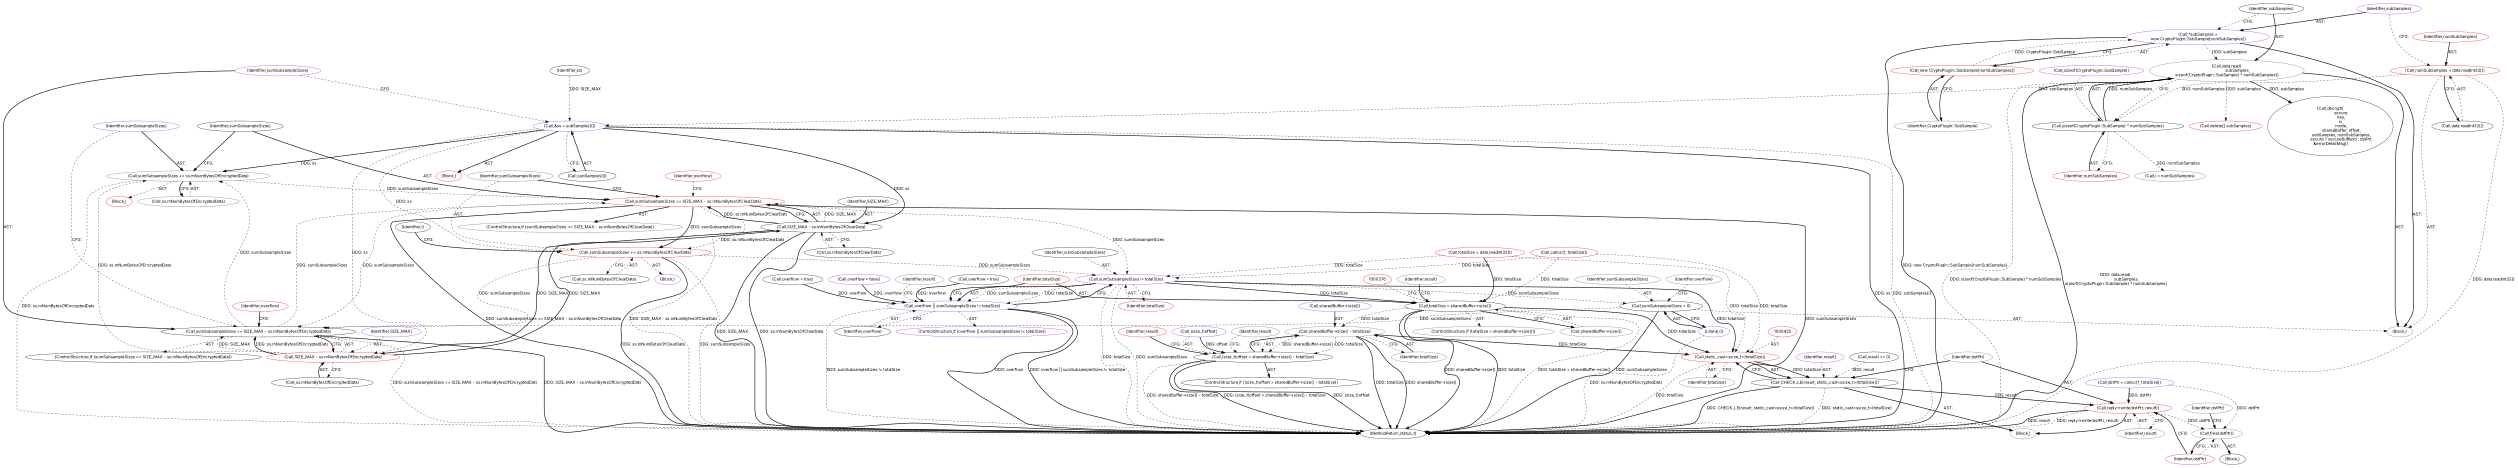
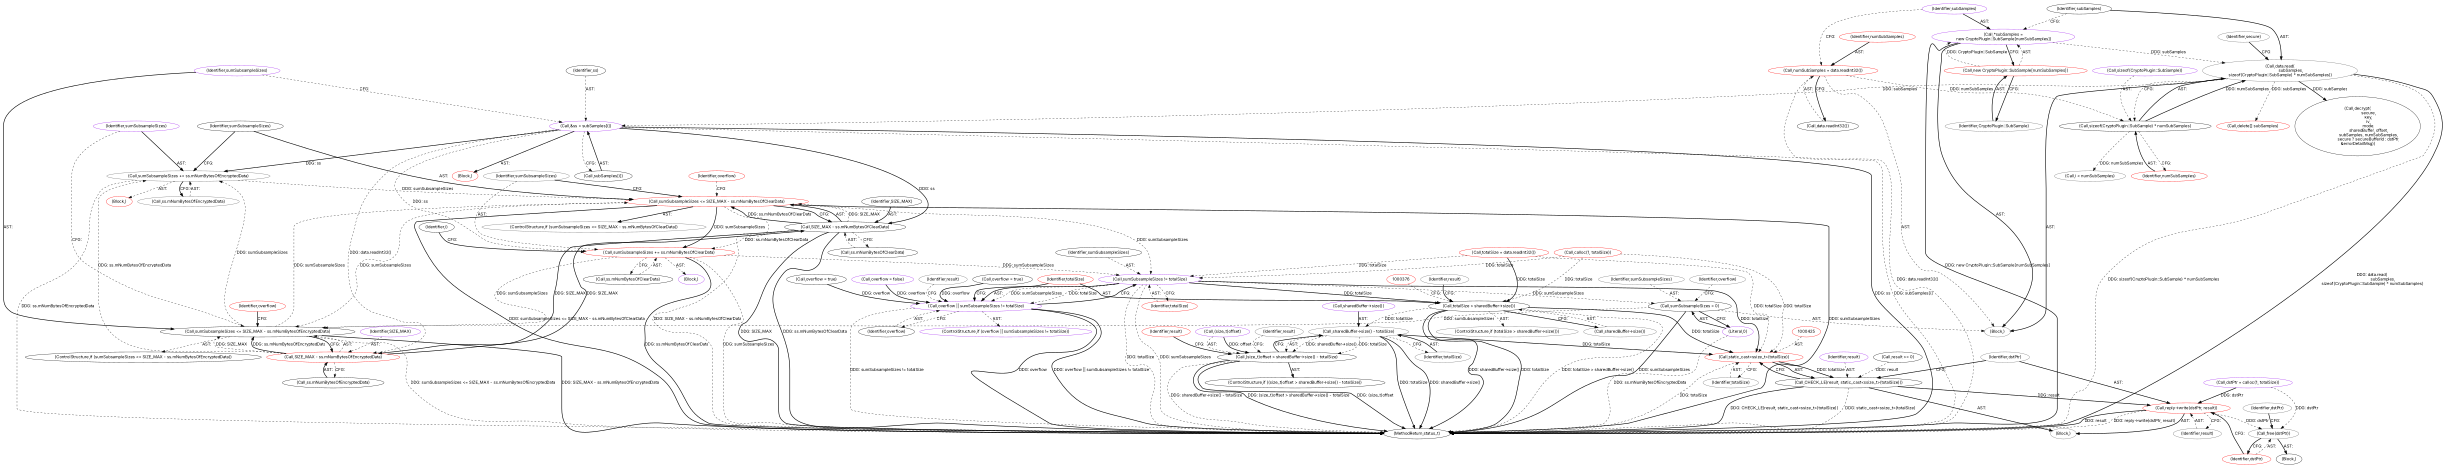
  digraph {
    fontname=Inter
    node [color=black fontname=Inter]
    edge [fontname=Inter style=dashed]
    n1 [color=gray40 label="(Call,sumSubsampleSizes += ss.mNumBytesOfEncryptedData)"]
    n2 [color=red label="(Call,sumSubsampleSizes <= SIZE_MAX - ss.mNumBytesOfClearData)"]
    n3 [label="(MethodReturn,status_t)"]
    n4 [color=red label="(Block,)"]
    n5 [color=gray40 label="(Call,ss.mNumBytesOfEncryptedData)"]
    n6 [label="(Call,SIZE_MAX - ss.mNumBytesOfClearData)"]
    n7 [color=red label="(Call,sumSubsampleSizes += ss.mNumBytesOfClearData)"]
    n8 [label="(Call,sumSubsampleSizes <= SIZE_MAX - ss.mNumBytesOfEncryptedData)"]
    n9 [color=purple label="(Call,sumSubsampleSizes != totalSize)"]
    n10 [color=gray40 label="(ControlStructure,if (sumSubsampleSizes <= SIZE_MAX - ss.mNumBytesOfClearData))"]
    n11 [color=purple label="(Call,&ss = subSamples[i])"]
    n12 [color=red label="(Call,SIZE_MAX - ss.mNumBytesOfEncryptedData)"]
    n13 [label="(Call,subSamples[i])"]
    n14 [color=red label="(Block,)"]
    n15 [label="(Call,ss.mNumBytesOfEncryptedData)"]
    n16 [label="(Call,ss.mNumBytesOfClearData)"]
    n17 [color=purple label="(Block,)"]
    n18 [label="(Call,ss.mNumBytesOfClearData)"]
    n19 [color=gray40 label="(Call,data.read(\n                    subSamples,\n sizeof(CryptoPlugin::SubSample) * numSubSamples))"]
    n20 [label="(Call,sizeof(CryptoPlugin::SubSample) * numSubSamples)"]
    n21 [color=gray40 label="(Block,)"]
    n22 [color=red label="(Call,delete[] subSamples)"]
    n23 [label="(Call,decrypt(\n                    secure,\n                    key,\n                    iv,\n                    mode,\n                    sharedBuffer, offset,\n                    subSamples, numSubSamples,\n                    secure ? secureBufferId : dstPtr,\n &errorDetailMsg))"]
    n24 [color=red label="(Identifier,numSubSamples)"]
    n25 [color=gray40 label="(Call,i < numSubSamples)"]
    n26 [color=purple label="(Call,*subSamples =\n new CryptoPlugin::SubSample[numSubSamples])"]
    n27 [color=red label="(Call,new CryptoPlugin::SubSample[numSubSamples])"]
    n28 [color=gray40 label="(Identifier,CryptoPlugin::SubSample)"]
    n29 [color=red label="(Call,numSubSamples = data.readInt32())"]
    n30 [label="(Call,data.readInt32())"]
    n31 [label="(ControlStructure,if (sumSubsampleSizes <= SIZE_MAX - ss.mNumBytesOfEncryptedData))"]
    n32 [label="(Call,sumSubsampleSizes = 0)"]
    n33 [color=purple label="(Call,overflow || sumSubsampleSizes != totalSize)"]
    n34 [label="(Call,totalSize > sharedBuffer->size())"]
    n35 [color=red label="(Call,static_cast<ssize_t>(totalSize))"]
    n36 [color=red label="(Identifier,totalSize)"]
    n37 [color=purple label="(Literal,0)"]
    n38 [label="(Identifier,overflow)"]
    n39 [color=purple label="(ControlStructure,if (overflow || sumSubsampleSizes != totalSize))"]
    n40 [color=gray40 label="(Call,sharedBuffer->size() - totalSize)"]
    n41 [color=gray40 label="(ControlStructure,if (totalSize > sharedBuffer->size()))"]
    n42 [color=gray40 label="(Call,sharedBuffer->size())"]
    n43 [label="(Call,CHECK_LE(result, static_cast<ssize_t>(totalSize)))"]
    n44 [color=gray40 label="(Identifier,totalSize)"]
    n45 [label="(Call,(size_t)offset > sharedBuffer->size() - totalSize)"]
    n46 [color=gray40 label="(Identifier,totalSize)"]
    n47 [label="(ControlStructure,if ((size_t)offset > sharedBuffer->size() - totalSize))"]
    n48 [color=red label="(Call,reply->write(dstPtr, result))"]
    n49 [color=gray40 label="(Block,)"]
    n50 [color=gray40 label="(Call,free(dstPtr))"]
    n51 [color=gray40 label="(Identifier,result)"]
    n52 [color=red label="(Identifier,dstPtr)"]
    n53 [label="(Block,)"]
    n54 [color=purple label="(Identifier,subSamples)"]
    n55 [color=gray40 label="(Identifier,sumSubsampleSizes)"]
    n56 [label="(Call,overflow = true)"]
    n57 [color=red label="(Identifier,overflow)"]
    n58 [color=purple label="(Identifier,sumSubsampleSizes)"]
    n59 [color=gray40 label="(Identifier,dstPtr)"]
    n60 [label="(Identifier,sumSubsampleSizes)"]
    n61 [color=red label="(Identifier,totalSize)"]
    n62 [color=purple label="(Call,overflow = false)"]
    n63 [color=purple label="(Call,sharedBuffer->size())"]
    n64 [color=purple label="(Call,sizeof(CryptoPlugin::SubSample))"]
    n65 [color=purple label="(Call,(size_t)offset)"]
    n66 [color=gray40 label="(Identifier,dstPtr)"]
    n67 [color=gray40 label="(Identifier,result)"]
    n68 [color=purple label="(Identifier,SIZE_MAX)"]
+   n69 [color=gray40 label="(Identifier,secure)"]
    n70 [color=red label="(Call,totalSize = data.readInt32())"]
    n71 [color=red label="(Identifier,result)"]
    n72 [color=red label="(Call,calloc(1, totalSize))"]
    n73 [color=gray40 label="(Identifier,overflow)"]
    n74 [color=gray40 label="(Identifier,result)"]
    n75 [label="(Identifier,sumSubsampleSizes)"]
    n76 [label="(Identifier,subSamples)"]
    n77 [label="(Call,result >= 0)"]
    n78 [color=gray40 label="(Identifier,sumSubsampleSizes)"]
    n79 [color=purple label="(Identifier,sumSubsampleSizes)"]
    n80 [color=gray40 label="(Identifier,result)"]
    n81 [label="(Identifier,i)"]
    n82 [label="(Call,overflow = true)"]
    n83 [color=red label="(Identifier,numSubSamples)"]
    n84 [label="(Identifier,SIZE_MAX)"]
    n85 [color=purple label="(Call,dstPtr = calloc(1, totalSize))"]
    n86 [label="(Identifier,ss)"]
    n87 [color=purple label="(Identifier,result)"]
    n88 [color=red label="(Identifier,overflow)"]
    1000376 [color=red]
    1000425 [color=red]
    n1 -> n2 [label="DDG: sumSubsampleSizes"]
    n1 -> n3 [label="DDG: ss.mNumBytesOfEncryptedData"]
    n1 -> n4 [label="AST: "]
    n1 -> n5 [label="CFG: " style=bold]
    n2 -> n3 [label="DDG: sumSubsampleSizes" style=bold]
    n2 -> n3 [label="DDG: sumSubsampleSizes <= SIZE_MAX - ss.mNumBytesOfClearData" style=bold]
    n2 -> n3 [label="DDG: SIZE_MAX - ss.mNumBytesOfClearData"]
    n2 -> n6 [label="CFG: " style=bold]
    n2 -> n7 [label="DDG: sumSubsampleSizes" style=bold]
    n2 -> n8 [label="DDG: sumSubsampleSizes"]
    n2 -> n9 [label="DDG: sumSubsampleSizes"]
    n2 -> n10 [label="AST: " style=bold]
    n5 -> n1 [label="AST: "]
    n6 -> n2 [label="AST: " style=bold]
    n6 -> n2 [label="DDG: SIZE_MAX"]
    n6 -> n2 [label="DDG: ss.mNumBytesOfClearData" style=bold]
    n6 -> n3 [label="DDG: SIZE_MAX" style=bold]
    n6 -> n3 [label="DDG: ss.mNumBytesOfClearData" style=bold]
    n6 -> n7 [label="DDG: ss.mNumBytesOfClearData"]
    n6 -> n12 [label="DDG: SIZE_MAX" style=bold]
    n6 -> n16 [label="CFG: "]
    n7 -> n3 [label="DDG: ss.mNumBytesOfClearData" style=bold]
    n7 -> n3 [label="DDG: sumSubsampleSizes"]
    n7 -> n8 [label="DDG: sumSubsampleSizes"]
    n7 -> n9 [label="DDG: sumSubsampleSizes"]
    n7 -> n17 [label="AST: "]
    n7 -> n18 [label="CFG: "]
    n8 -> n1 [label="DDG: sumSubsampleSizes"]
    n8 -> n2 [label="DDG: sumSubsampleSizes"]
    n8 -> n3 [label="DDG: SIZE_MAX - ss.mNumBytesOfEncryptedData" style=bold]
    n8 -> n3 [label="DDG: sumSubsampleSizes <= SIZE_MAX - ss.mNumBytesOfEncryptedData"]
    n8 -> n12 [label="CFG: " style=bold]
    n8 -> n31 [label="AST: "]
    n9 -> n3 [label="DDG: totalSize"]
    n9 -> n3 [label="DDG: sumSubsampleSizes"]
    n9 -> n32 [label="DDG: sumSubsampleSizes"]
    n9 -> n33 [label="AST: " style=bold]
    n9 -> n33 [label="DDG: sumSubsampleSizes"]
    n9 -> n33 [label="DDG: totalSize"]
    n9 -> n34 [label="DDG: totalSize" style=bold]
    n9 -> n35 [label="DDG: totalSize" style=bold]
    n9 -> n36 [label="CFG: "]
    n11 -> n1 [label="DDG: ss" style=bold]
    n11 -> n3 [label="DDG: subSamples[i]"]
    n11 -> n3 [label="DDG: ss" style=bold]
    n11 -> n6 [label="DDG: ss" style=bold]
    n11 -> n7 [label="DDG: ss"]
-   n11 -> n12 [label="DDG: ss"]
+   n11 -> n12 [label="DDG: data.readInt32()"]
    n11 -> n13 [label="CFG: "]
    n11 -> n14 [label="AST: " style=bold]
    n12 -> n1 [label="DDG: ss.mNumBytesOfEncryptedData"]
    n12 -> n6 [label="DDG: SIZE_MAX" style=bold]
    n12 -> n8 [label="AST: "]
    n12 -> n8 [label="DDG: SIZE_MAX"]
    n12 -> n8 [label="DDG: ss.mNumBytesOfEncryptedData" style=bold]
    n12 -> n15 [label="CFG: "]
    n13 -> n11 [label="AST: " style=bold]
    n15 -> n12 [label="AST: " style=bold]
    n16 -> n6 [label="AST: "]
    n18 -> n7 [label="AST: "]
    n19 -> n3 [label="DDG: sizeof(CryptoPlugin::SubSample) * numSubSamples"]
    n19 -> n3 [label="DDG: data.read(\n                    subSamples,\n sizeof(CryptoPlugin::SubSample) * numSubSamples)" style=bold]
    n19 -> n11 [label="DDG: subSamples"]
    n19 -> n20 [label="CFG: "]
    n19 -> n21 [label="AST: " style=bold]
    n19 -> n22 [label="DDG: subSamples"]
    n19 -> n23 [label="DDG: subSamples" style=bold]
    n20 -> n19 [label="AST: " style=bold]
    n20 -> n19 [label="DDG: numSubSamples" style=bold]
    n20 -> n24 [label="CFG: "]
    n20 -> n25 [label="DDG: numSubSamples"]
    n24 -> n20 [label="AST: " style=bold]
    n26 -> n3 [label="DDG: new CryptoPlugin::SubSample[numSubSamples]" style=bold]
    n26 -> n19 [label="DDG: subSamples"]
    n26 -> n21 [label="AST: " style=bold]
    n26 -> n27 [label="CFG: " style=bold]
    n27 -> n26 [label="AST: "]
    n27 -> n26 [label="DDG: CryptoPlugin::SubSample"]
    n27 -> n28 [label="CFG: " style=bold]
    n28 -> n27 [label="AST: " style=bold]
    n29 -> n3 [label="DDG: data.readInt32()"]
    n29 -> n20 [label="DDG: numSubSamples"]
    n29 -> n21 [label="AST: "]
    n29 -> n30 [label="CFG: " style=bold]
    n30 -> n29 [label="AST: "]
    n32 -> n3 [label="DDG: sumSubsampleSizes" style=bold]
    n32 -> n8 [label="DDG: sumSubsampleSizes"]
    n32 -> n21 [label="AST: "]
    n32 -> n37 [label="CFG: " style=bold]
    n33 -> n3 [label="DDG: overflow" style=bold]
    n33 -> n3 [label="DDG: overflow || sumSubsampleSizes != totalSize" style=bold]
    n33 -> n3 [label="DDG: sumSubsampleSizes != totalSize"]
    n33 -> n9 [label="CFG: " style=bold]
    n33 -> n38 [label="CFG: "]
    n33 -> n39 [label="AST: "]
    n34 -> n3 [label="DDG: totalSize" style=bold]
    n34 -> n3 [label="DDG: totalSize > sharedBuffer->size()"]
    n34 -> n3 [label="DDG: sharedBuffer->size()" style=bold]
    n34 -> n35 [label="DDG: totalSize" style=bold]
    n34 -> n40 [label="DDG: totalSize"]
    n34 -> n41 [label="AST: "]
    n34 -> n42 [label="CFG: " style=bold]
    n35 -> n3 [label="DDG: totalSize"]
    n35 -> n43 [label="AST: " style=bold]
    n35 -> n43 [label="DDG: totalSize" style=bold]
    n35 -> n44 [label="CFG: "]
    n36 -> n9 [label="AST: "]
    n37 -> n3 [label="DDG: ss.mNumBytesOfEncryptedData"]
    n37 -> n32 [label="AST: " style=bold]
    n38 -> n33 [label="AST: "]
    n40 -> n3 [label="DDG: totalSize" style=bold]
    n40 -> n3 [label="DDG: sharedBuffer->size()" style=bold]
    n40 -> n35 [label="DDG: totalSize" style=bold]
    n40 -> n45 [label="AST: "]
    n40 -> n45 [label="DDG: sharedBuffer->size()"]
    n40 -> n45 [label="DDG: totalSize"]
    n40 -> n46 [label="CFG: "]
    n42 -> n34 [label="AST: "]
    n43 -> n3 [label="DDG: CHECK_LE(result, static_cast<ssize_t>(totalSize))" style=bold]
    n43 -> n3 [label="DDG: static_cast<ssize_t>(totalSize)"]
    n43 -> n35 [label="CFG: " style=bold]
    n43 -> n48 [label="DDG: result" style=bold]
    n43 -> n49 [label="AST: " style=bold]
    n44 -> n35 [label="AST: "]
    n45 -> n3 [label="DDG: (size_t)offset" style=bold]
    n45 -> n3 [label="DDG: sharedBuffer->size() - totalSize"]
    n45 -> n3 [label="DDG: (size_t)offset > sharedBuffer->size() - totalSize" style=bold]
    n45 -> n40 [label="CFG: " style=bold]
    n45 -> n47 [label="AST: " style=bold]
    n46 -> n40 [label="AST: " style=bold]
    n48 -> n3 [label="DDG: reply->write(dstPtr, result)"]
    n48 -> n3 [label="DDG: result" style=bold]
    n48 -> n49 [label="AST: " style=bold]
    n48 -> n50 [label="DDG: dstPtr"]
    n48 -> n51 [label="CFG: "]
    n50 -> n52 [label="CFG: " style=bold]
    n50 -> n53 [label="AST: " style=bold]
    n51 -> n48 [label="AST: "]
    n52 -> n48 [label="CFG: " style=bold]
    n52 -> n50 [label="AST: "]
    n54 -> n26 [label="AST: " style=bold]
    n54 -> n29 [label="CFG: "]
    n55 -> n32 [label="AST: "]
    n56 -> n33 [label="DDG: overflow" style=bold]
    n57 -> n8 [label="CFG: " style=bold]
    n58 -> n1 [label="AST: " style=bold]
    n58 -> n8 [label="CFG: "]
    n59 -> n50 [label="CFG: " style=bold]
    n60 -> n9 [label="AST: "]
    n61 -> n33 [label="CFG: " style=bold]
    n61 -> n34 [label="AST: " style=bold]
    n62 -> n33 [label="DDG: overflow" style=bold]
    n63 -> n40 [label="AST: " style=bold]
    n64 -> n20 [label="AST: "]
    n65 -> n45 [label="AST: "]
    n65 -> n45 [label="DDG: offset" style=bold]
    n66 -> n43 [label="CFG: " style=bold]
    n66 -> n48 [label="AST: " style=bold]
    n67 -> n45 [label="CFG: "]
    n68 -> n12 [label="AST: "]
+   n69 -> n19 [label="CFG: " style=bold]
    n70 -> n9 [label="DDG: totalSize"]
    n70 -> n34 [label="DDG: totalSize" style=bold]
    n70 -> n35 [label="DDG: totalSize"]
    n71 -> n45 [label="CFG: " style=bold]
    n72 -> n9 [label="DDG: totalSize"]
    n72 -> n34 [label="DDG: totalSize"]
    n72 -> n35 [label="DDG: totalSize"]
    n73 -> n32 [label="CFG: "]
    n74 -> n33 [label="CFG: "]
    n75 -> n1 [label="CFG: " style=bold]
    n75 -> n2 [label="AST: " style=bold]
    n76 -> n19 [label="AST: " style=bold]
    n76 -> n26 [label="CFG: "]
    n77 -> n43 [label="DDG: result"]
    n78 -> n2 [label="CFG: " style=bold]
    n78 -> n7 [label="AST: "]
    n79 -> n8 [label="AST: " style=bold]
    n79 -> n11 [label="CFG: "]
    n80 -> n34 [label="CFG: " style=bold]
    n81 -> n7 [label="CFG: " style=bold]
    n82 -> n33 [label="DDG: overflow" style=bold]
    n83 -> n29 [label="AST: " style=bold]
    n84 -> n6 [label="AST: " style=bold]
    n85 -> n48 [label="DDG: dstPtr" style=bold]
    n85 -> n50 [label="DDG: dstPtr"]
-   n86 -> n11 [label="DDG: SIZE_MAX"]
+   n86 -> n11 [label="AST: "]
    n87 -> n43 [label="AST: "]
    n88 -> n2 [label="CFG: "]
    1000376 -> n34 [label="CFG: "]
    1000425 -> n35 [label="AST: "]
  }
